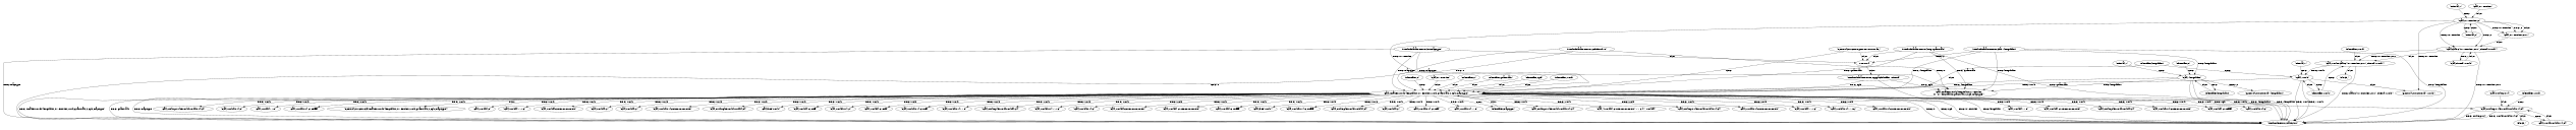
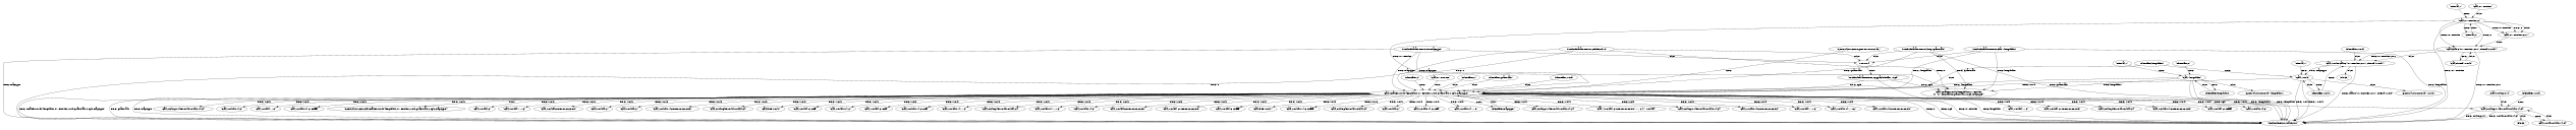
  digraph {
    n1 [label="(Call,out[top+1]=work[work[i+1]*2])"]
    n2 [label="(Block,)"]
    n3 [label="(MethodReturn,static int)"]
    n4 [label="(Call,work[work[i+1]*2])"]
    n5 [label="(Call,_make_words(lengthlist,s->entries,work,quantvals,s,opb,maptype))"]
    n6 [label="(Call,work[i]>>8)"]
    n7 [label="(Call,work[i] & 0x80000000UL)"]
    n8 [label="(Call,out[top]=work[work[i]*2])"]
    n9 [label="(Call,work[i+1]&0x80000000UL)"]
    n10 [label="(Call,work[i] & 0xffff)"]
    n11 [label="(Call,work[i+1]*2)"]
    n12 [label="(Call,out[top+1]=work[work[i+1]*2])"]
    n13 [label="(Call,work[i+1]*2)"]
    n14 [label="(Call,work[i]>>8)"]
    n15 [label="(Call,work[i+1] & 0xffff)"]
    n16 [label="(ControlStructure,if(_make_words(lengthlist,s->entries,work,quantvals,s,opb,maptype)))"]
    n17 [label="(Call,work[i]*2)"]
    n18 [label="(Call,work[i]>>16)"]
    n19 [label="(Call,work[i]&0x80000000UL)"]
    n20 [label="(Call,work[i]*2)"]
    n21 [label="(Call,work[i]*2)"]
    n22 [label="(Call,work[i+1]&0x80000000UL)"]
    n23 [label="(Call,out[top]=work[work[i]*2])"]
    n24 [label="(Call,free(work))"]
    n25 [label="(Call,work[i] & 0xff)"]
    n26 [label="(Call,work[i+1]*2)"]
    n27 [label="(Call,work[i] & 0xff)"]
    n28 [label="(Call,work[i+1] & 0xff)"]
    n29 [label="(Call,work[i+1]>>8)"]
    n30 [label="(Call,out[top]=work[work[i]*2])"]
    n31 [label="(Call,work[i+1]>>16)"]
    n32 [label="(Call,work[i+1]*2)"]
    n33 [label="(Call,work[i]&0x80000000UL)"]
    n34 [label="(Call,work[i] & 0x80000000UL)"]
    n35 [label="(Call,work[i] & 0xffff)"]
    n36 [label="(Call,free(work))"]
    n37 [label="(Call,work[i+1] & 0xffff)"]
    n38 [label="(Call,out[top]=work[work[i]*2])"]
    n39 [label="(Call,work[i]*2)"]
    n40 [label="(Call,work[i+1] & 0xff)"]
    n41 [label="(Call,work[i+1]>>8)"]
    n42 [label="(Identifier,maptype)"]
    n43 [label="(Call,out[top+1]=work[work[i+1]*2])"]
    n44 [label="(Call,((work[i] & 0x80000000UL) >> 24) | work[i])"]
    n45 [label="(Call,out[top+1]=work[work[i+1]*2])"]
    n46 [label="(Call,work[i+1]&0x80000000UL)"]
    n47 [label="(Call,work[i]>>16)"]
    n48 [label="(Call,work[i+1]>>16)"]
    n49 [label="(Call,work[i+1]&0x80000000UL)"]
    n50 [label="(Call,!lengthlist)"]
    n51 [label="(Identifier,lengthlist)"]
    n52 [label="(Call,_make_words(lengthlist,s->entries,\n\t\t   s->dec_table,quantvals,s,opb,maptype))"]
    n53 [label="(ControlStructure,if (!lengthlist))"]
    n54 [label="(MethodParameterIn,char *lengthlist)"]
    1000104
-   n56 [label="(MethodParameterIn,oggpack_buffer *sizeof)"]
+   n56 [label="(MethodParameterIn,oggpack_buffer *opb)"]
    n57 [label="(Call,s->entries*2)"]
    n58 [label="(Call,calloc((s->entries*2+1),sizeof(*work)))"]
    n59 [label="(Literal,2)"]
    n60 [label="(Call,s->entries*2+1)"]
    n61 [label="(Call,work=calloc((s->entries*2+1),sizeof(*work)))"]
    n62 [label="(Call,sizeof(*work))"]
    n63 [label="(Call,!work)"]
    n64 [label="(ControlStructure,if (!work))"]
    n65 [label="(Identifier,work)"]
    n66 [label="(Block,)"]
    n67 [label="(MethodParameterIn,long quantvals)"]
    n68 [label="(MethodParameterIn,codebook *s)"]
    n69 [label="(MethodParameterIn,int maptype)"]
    n70 [label="(Identifier,s)"]
    n71 [label="(Call,s->entries)"]
    n72 [label="(Identifier,s)"]
    n73 [label="(Literal,1)"]
    n74 [label="(Identifier,quantvals)"]
    n75 [label="(Literal,1)"]
    n76 [label="(Identifier,lengthlist)"]
    n77 [label="(Call,out[top+1])"]
    n78 [label="(Identifier,s)"]
    n79 [label="(Call,s->entries)"]
    n80 [label="(Identifier,work)"]
    n81 [label="(Identifier,work)"]
    n82 [label="(ControlStructure,goto error_words;)"]
-   n83 [label="(Identifier,opb)"]
    n84 [label="(Identifier,work)"]
    n85 [label="(Literal,1)"]
    n1 -> n2 [label="AST: "]
    n1 -> n3 [label="DDG: work[work[i+1]*2]"]
    n1 -> n3 [label="DDG: out[top+1]"]
    n1 -> n4 [label="CFG: "]
    n4 -> n1 [label="AST: "]
    n5 -> n1 [label="DDG: work"]
    n5 -> n3 [label="DDG: _make_words(lengthlist,s->entries,work,quantvals,s,opb,maptype)"]
    n5 -> n3 [label="DDG: quantvals"]
    n5 -> n3 [label="DDG: maptype"]
    n5 -> n3 [label="DDG: s"]
    n5 -> n3 [label="DDG: opb"]
    n5 -> n3 [label="DDG: s->entries"]
    n5 -> n3 [label="DDG: lengthlist"]
    n5 -> n6 [label="DDG: work"]
    n5 -> n7 [label="DDG: work"]
    n5 -> n8 [label="DDG: work"]
    n5 -> n9 [label="DDG: work"]
    n5 -> n10 [label="DDG: work"]
    n5 -> n11 [label="DDG: work"]
    n5 -> n12 [label="DDG: work"]
    n5 -> n13 [label="DDG: work"]
    n5 -> n14 [label="DDG: work"]
    n5 -> n15 [label="DDG: work"]
    n5 -> n16 [label="AST: "]
    n5 -> n17 [label="DDG: work"]
    n5 -> n18 [label="DDG: work"]
    n5 -> n19 [label="DDG: work"]
    n5 -> n20 [label="DDG: work"]
    n5 -> n21 [label="DDG: work"]
    n5 -> n22 [label="DDG: work"]
    n5 -> n23 [label="DDG: work"]
    n5 -> n24 [label="DDG: work"]
    n5 -> n25 [label="DDG: work"]
    n5 -> n26 [label="DDG: work"]
    n5 -> n27 [label="DDG: work"]
    n5 -> n28 [label="DDG: work"]
    n5 -> n29 [label="DDG: work"]
    n5 -> n30 [label="DDG: work"]
    n5 -> n31 [label="DDG: work"]
    n5 -> n32 [label="DDG: work"]
    n5 -> n33 [label="DDG: work"]
    n5 -> n34 [label="DDG: work"]
    n5 -> n35 [label="DDG: work"]
    n5 -> n36 [label="DDG: work"]
    n5 -> n37 [label="DDG: work"]
    n5 -> n38 [label="DDG: work"]
    n5 -> n39 [label="DDG: work"]
    n5 -> n40 [label="DDG: work"]
    n5 -> n41 [label="DDG: work"]
    n5 -> n42 [label="CFG: "]
    n5 -> n43 [label="DDG: work"]
    n5 -> n44 [label="DDG: work"]
    n5 -> n45 [label="DDG: work"]
    n5 -> n46 [label="DDG: work"]
    n5 -> n47 [label="DDG: work"]
    n5 -> n48 [label="DDG: work"]
    n5 -> n49 [label="DDG: work"]
    n42 -> n5 [label="AST: "]
    n50 -> n3 [label="DDG: !lengthlist"]
    n50 -> n3 [label="DDG: lengthlist"]
    n50 -> n5 [label="DDG: lengthlist"]
    n50 -> n51 [label="CFG: "]
    n50 -> n52 [label="DDG: lengthlist"]
-   n50 -> n53 [label="DDG: 2"]
+   n50 -> n53 [label="AST: "]
    n51 -> n50 [label="AST: "]
    n54 -> n3 [label="DDG: lengthlist"]
    n54 -> n5 [label="DDG: lengthlist"]
-   n54 -> n50 [label="DDG: lengthlist"]
    n54 -> n52 [label="DDG: lengthlist"]
-   n54 -> 1000104 [label="DDG: 2"]
+   n54 -> 1000104 [label="AST: "]
    1000104 -> n56 [label="AST: "]
    n56 -> n3 [label="DDG: opb"]
    n56 -> n5 [label="DDG: opb"]
    n56 -> n52 [label="DDG: opb"]
-   n57 -> n64 [label="DDG: s->entries"]
+   n57 -> n3 [label="DDG: s->entries"]
    n57 -> n5 [label="DDG: s->entries"]
    n57 -> n58 [label="DDG: s->entries"]
    n57 -> n58 [label="DDG: 2"]
    n57 -> n59 [label="CFG: "]
    n57 -> n60 [label="AST: "]
    n57 -> n60 [label="DDG: s->entries"]
    n57 -> n60 [label="DDG: 2"]
    n58 -> n3 [label="DDG: s->entries*2+1"]
    n58 -> n61 [label="AST: "]
    n58 -> n61 [label="DDG: s->entries*2+1"]
-   n58 -> n62 [label="DDG: "]
+   n58 -> n62 [label="CFG: "]
    n59 -> n57 [label="AST: "]
    n60 -> n58 [label="AST: "]
    n61 -> n3 [label="DDG: calloc((s->entries*2+1),sizeof(*work))"]
-   n61 -> n63 [label="DDG: work"]
+   n61 -> n63 [label="DDG: maptype"]
    n61 -> n66 [label="AST: "]
    n62 -> n58 [label="AST: "]
    n63 -> n3 [label="DDG: work"]
    n63 -> n3 [label="DDG: !work"]
    n63 -> n5 [label="DDG: work"]
    n63 -> n64 [label="AST: "]
    n63 -> n65 [label="CFG: "]
    n65 -> n61 [label="CFG: "]
    n65 -> n63 [label="AST: "]
    n67 -> n3 [label="DDG: quantvals"]
    n67 -> n5 [label="DDG: quantvals"]
    n67 -> n52 [label="DDG: quantvals"]
    n67 -> 1000104 [label="AST: "]
-   n68 -> n3 [label="CFG: s"]
+   n68 -> n3 [label="DDG: s"]
    n68 -> n5 [label="DDG: s"]
    n68 -> n52 [label="DDG: s"]
-   n82 -> 1000104 [label="AST: "]
+   n68 -> 1000104 [label="AST: "]
    n69 -> n3 [label="DDG: maptype"]
    n69 -> n5 [label="DDG: maptype"]
    n69 -> n52 [label="DDG: maptype"]
    n69 -> 1000104 [label="AST: "]
    n70 -> n5 [label="CFG: "]
    n71 -> n5 [label="AST: "]
    n72 -> n5 [label="AST: "]
    n73 -> n50 [label="CFG: "]
    n74 -> n5 [label="AST: "]
    n75 -> n57 [label="CFG: "]
    n76 -> n5 [label="AST: "]
    n76 -> n63 [label="CFG: "]
    n77 -> n1 [label="AST: "]
    n78 -> n50 [label="CFG: "]
    n79 -> n57 [label="AST: "]
    n80 -> n1 [label="CFG: "]
    n81 -> n61 [label="AST: "]
    n82 -> n5 [label="CFG: "]
-   n83 -> n5 [label="AST: "]
    n84 -> n5 [label="AST: "]
    n85 -> n63 [label="CFG: "]
  }
